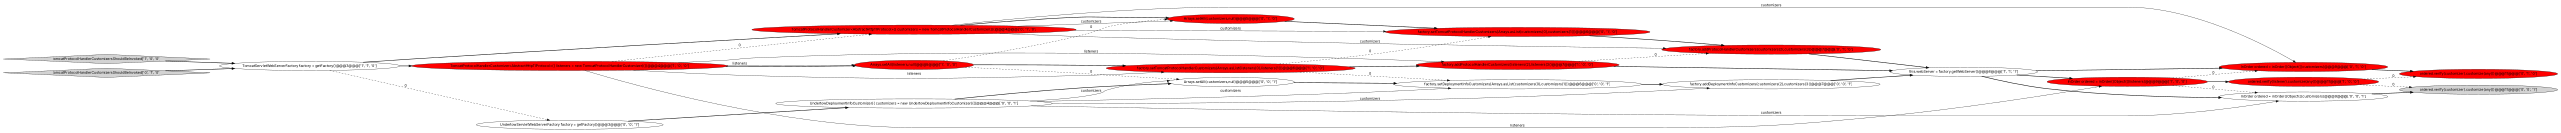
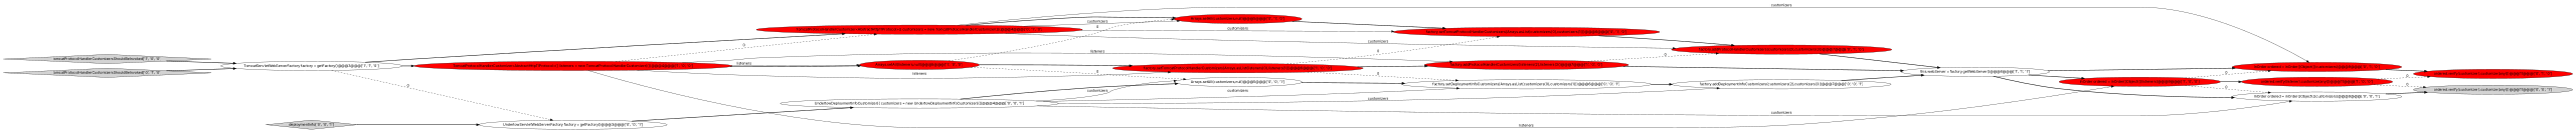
  digraph {
    rankdir=LR
    fontname=Inter
    node [fillcolor=red shape=ellipse style=filled fontname=Inter]
    edge [style=bold fontname=Inter]
    n1 [fillcolor=white label="factory.addDeploymentInfoCustomizers(customizers(2(,customizers(3()@@@7@@@['0', '0', '1']"]
    n2 [fillcolor=white label="this.webServer = factory.getWebServer()@@@8@@@['1', '1', '1']"]
+   n3 [fillcolor=lightgray label="deploymentInfo['0', '0', '1']" shape=diamond]
    n4 [fillcolor=white label="UndertowServletWebServerFactory factory = getFactory()@@@3@@@['0', '0', '1']"]
    n5 [fillcolor=white label="Arrays.setAll(customizers,null)@@@5@@@['0', '0', '1']"]
    n6 [fillcolor=white label="factory.setDeploymentInfoCustomizers(Arrays.asList(customizers(0(,customizers(1())@@@6@@@['0', '0', '1']"]
    n7 [fillcolor=lightgray label="ordered.verify(customizer).customize(any())@@@11@@@['0', '0', '1']"]
    n8 [fillcolor=white label="UndertowDeploymentInfoCustomizer(( customizers = new UndertowDeploymentInfoCustomizer((((@@@4@@@['0', '0', '1']"]
    n9 [label="factory.setTomcatProtocolHandlerCustomizers(Arrays.asList(customizers(0(,customizers(1())@@@6@@@['0', '1', '0']"]
    n10 [label="factory.addProtocolHandlerCustomizers(customizers(2(,customizers(3()@@@7@@@['0', '1', '0']"]
    n11 [fillcolor=white label="TomcatServletWebServerFactory factory = getFactory()@@@3@@@['1', '1', '0']"]
    n12 [label="TomcatProtocolHandlerCustomizer<AbstractHttp11Protocol>(( listeners = new TomcatProtocolHandlerCustomizer((((@@@4@@@['1', '0', '0']"]
    n13 [label="TomcatProtocolHandlerCustomizer<AbstractHttp11Protocol>(( customizers = new TomcatProtocolHandlerCustomizer((((@@@4@@@['0', '1', '0']"]
    n14 [fillcolor=lightgray label="tomcatProtocolHandlerCustomizersShouldBeInvoked['1', '0', '0']" shape=diamond]
    n15 [label="ordered.verify(listener).customize(any())@@@11@@@['1', '0', '0']"]
    n16 [label="ordered.verify(customizer).customize(any())@@@11@@@['0', '1', '0']"]
    n17 [fillcolor=white label="InOrder ordered = inOrder((Object(()customizers)@@@9@@@['0', '0', '1']"]
    n18 [label="Arrays.setAll(customizers,null)@@@5@@@['0', '1', '0']"]
    n19 [label="InOrder ordered = inOrder((Object(()customizers)@@@9@@@['0', '1', '0']"]
    n20 [fillcolor=lightgray label="tomcatProtocolHandlerCustomizersShouldBeInvoked['0', '1', '0']" shape=diamond]
    n21 [label="Arrays.setAll(listeners,null)@@@5@@@['1', '0', '0']"]
    n22 [label="factory.setTomcatProtocolHandlerCustomizers(Arrays.asList(listeners(0(,listeners(1())@@@6@@@['1', '0', '0']"]
    n23 [label="InOrder ordered = inOrder((Object(()listeners)@@@9@@@['1', '0', '0']"]
    n24 [label="factory.addProtocolHandlerCustomizers(listeners(2(,listeners(3()@@@7@@@['1', '0', '0']"]
    n1 -> n2
    n2 -> n17
    n2 -> n19
    n2 -> n23
+   n3 -> n4
    n4 -> n8
    n5 -> n6
    n6 -> n1
    n8 -> n1 [label=customizers style=solid]
    n8 -> n5
    n8 -> n5 [label=customizers style=solid]
    n8 -> n6 [label=customizers style=solid]
    n8 -> n17 [label=customizers style=solid]
    n9 -> n10
    n10 -> n2
    n11 -> n4 [label=0 style=dashed]
    n11 -> n12
    n11 -> n13
    n12 -> n13 [label=0 style=dashed]
    n12 -> n21 [label=listeners style=solid]
    n12 -> n21
    n12 -> n22 [label=listeners style=solid]
    n12 -> n23 [label=listeners style=solid]
    n12 -> n24 [label=listeners style=solid]
    n13 -> n9 [label=customizers style=solid]
    n13 -> n10 [label=customizers style=solid]
    n13 -> n18
    n13 -> n18 [label=customizers style=solid]
    n13 -> n19 [label=customizers style=solid]
    n14 -> n11
    n15 -> n7 [label=0 style=dashed]
    n15 -> n16 [label=0 style=dashed]
    n17 -> n7
    n18 -> n9
    n19 -> n16
    n20 -> n11
    n21 -> n5 [label=0 style=dashed]
    n21 -> n18 [label=0 style=dashed]
    n21 -> n22
    n22 -> n6 [label=0 style=dashed]
    n22 -> n9 [label=0 style=dashed]
    n22 -> n24
    n23 -> n15
    n23 -> n17 [label=0 style=dashed]
    n23 -> n19 [label=0 style=dashed]
    n24 -> n2
    n24 -> n10 [label=0 style=dashed]
  }
